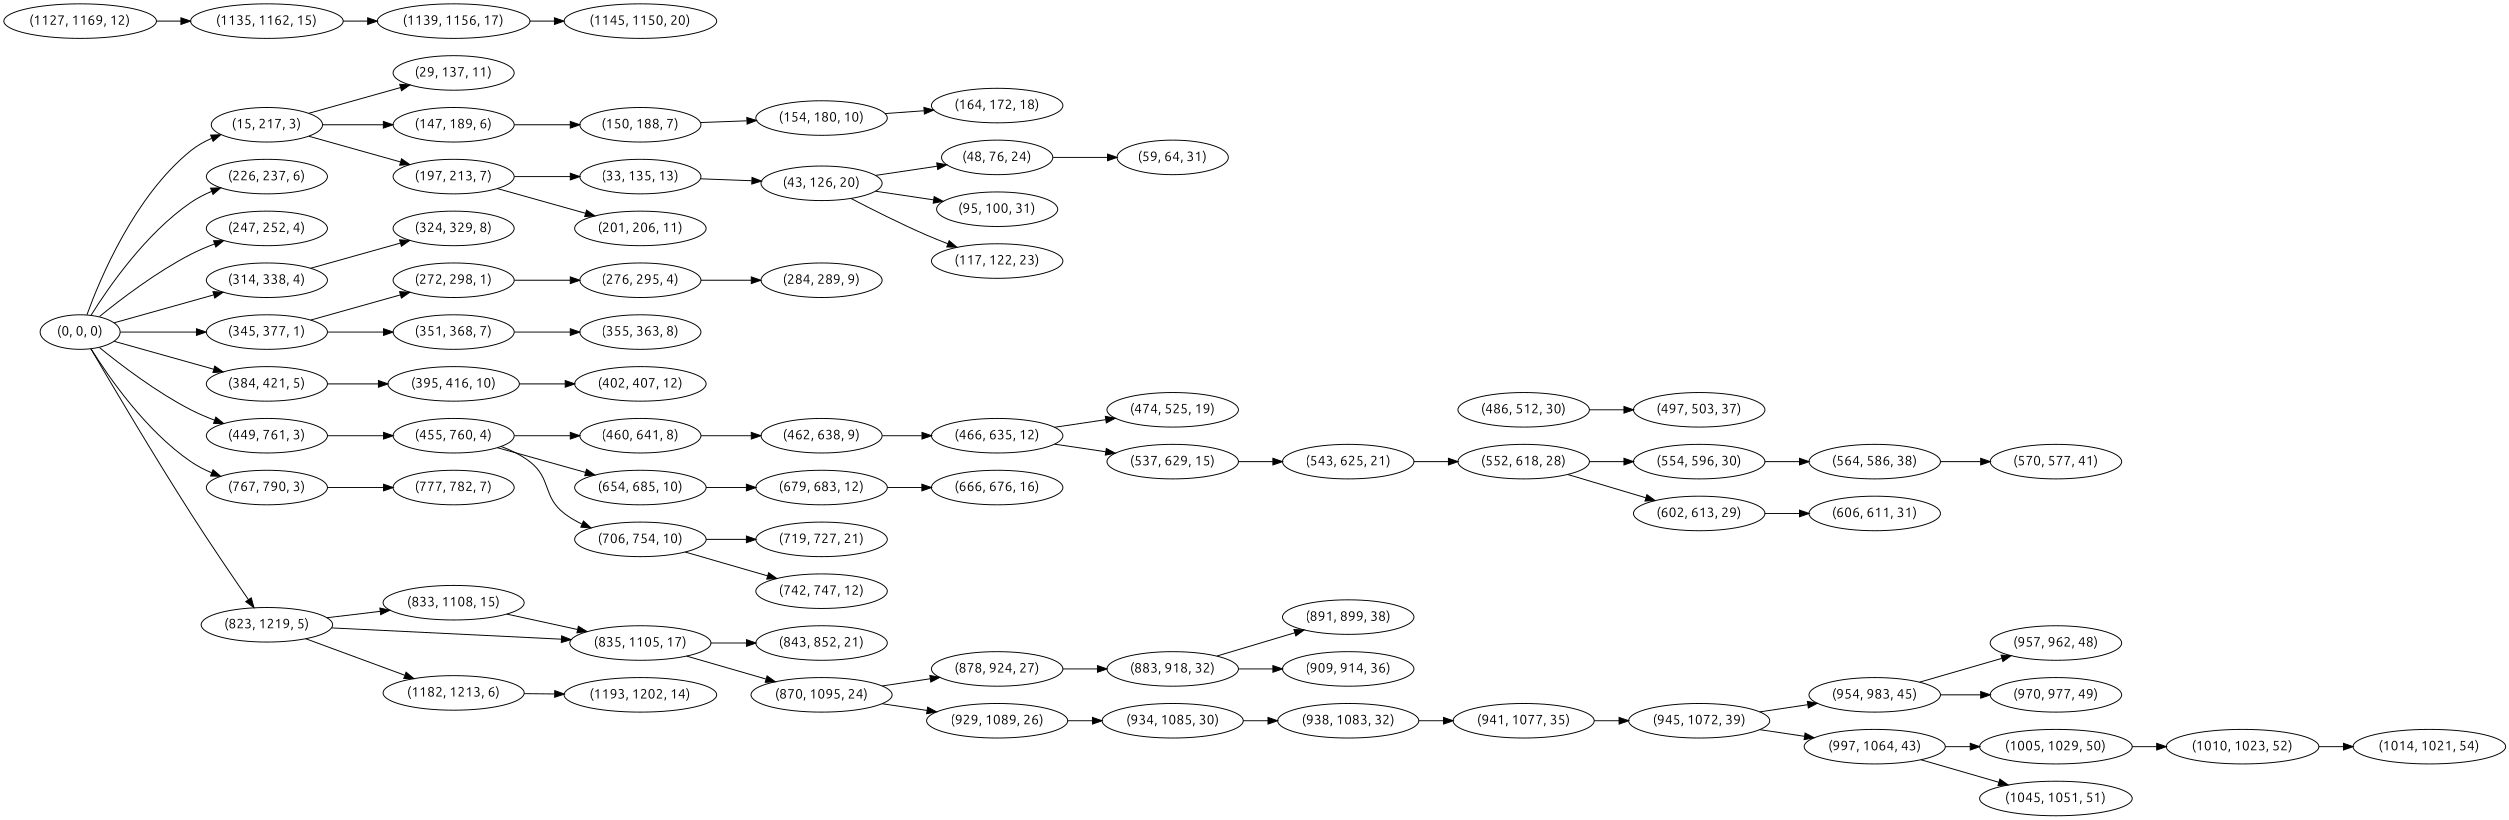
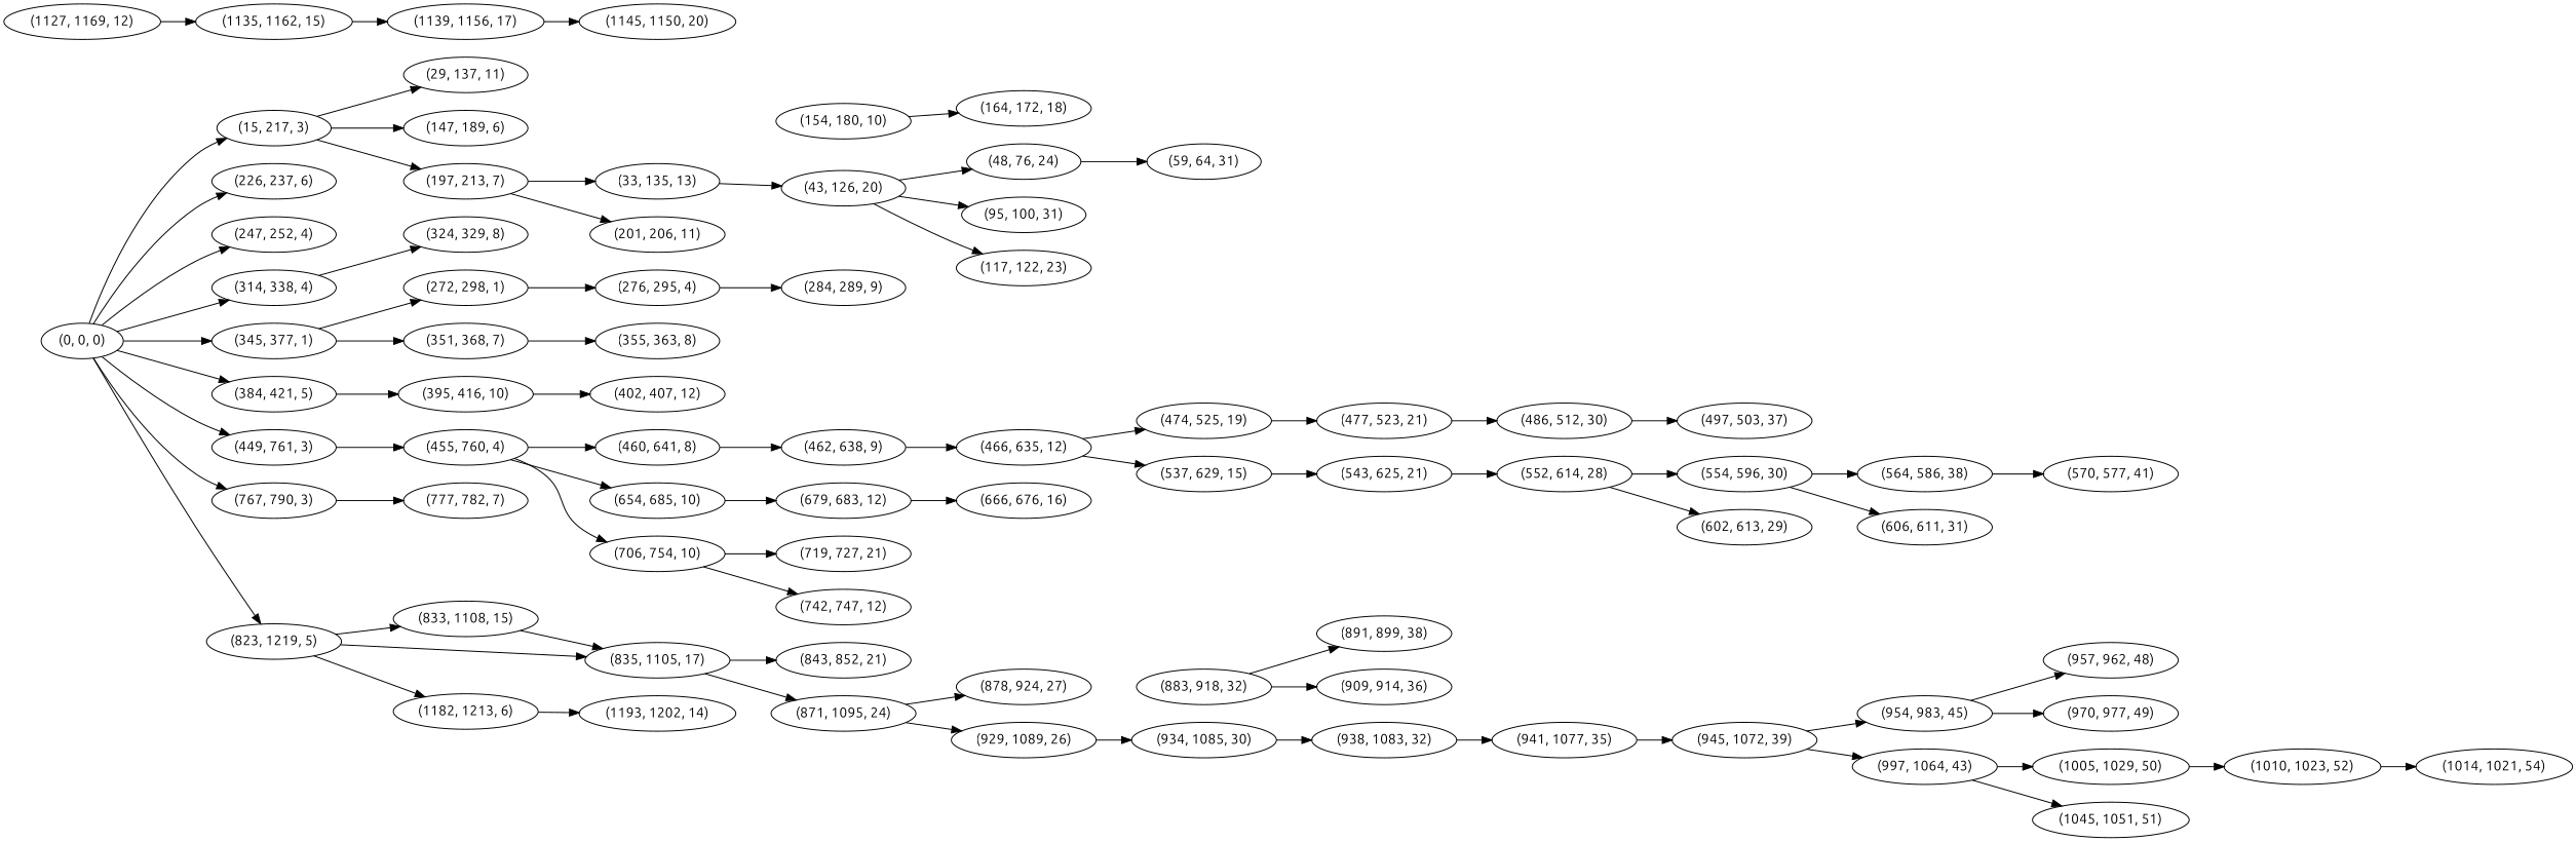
  digraph {
    fontname=Ubuntu
    rankdir=LR
    node [fontname=Ubuntu]
    edge [fontname=Ubuntu]
    "(0, 0, 0)"
    "(15, 217, 3)"
    "(226, 237, 6)"
    "(247, 252, 4)"
    "(314, 338, 4)"
    "(345, 377, 1)"
    "(384, 421, 5)"
    "(449, 761, 3)"
    "(767, 790, 3)"
    "(823, 1219, 5)"
    "(29, 137, 11)"
    "(147, 189, 6)"
    "(197, 213, 7)"
    "(272, 298, 1)"
    "(276, 295, 4)"
    "(324, 329, 8)"
    "(351, 368, 7)"
    "(395, 416, 10)"
    "(455, 760, 4)"
    "(777, 782, 7)"
    "(833, 1108, 15)"
    "(1182, 1213, 6)"
    "(835, 1105, 17)"
-   "(150, 188, 7)"
    "(33, 135, 13)"
    "(201, 206, 11)"
    "(43, 126, 20)"
    "(48, 76, 24)"
    "(95, 100, 31)"
    "(117, 122, 23)"
    "(59, 64, 31)"
    "(154, 180, 10)"
    "(164, 172, 18)"
    "(284, 289, 9)"
    "(355, 363, 8)"
    "(402, 407, 12)"
    "(460, 641, 8)"
    "(654, 685, 10)"
    "(706, 754, 10)"
    "(462, 638, 9)"
    n41 [label="(679, 683, 12)"]
    "(719, 727, 21)"
    "(742, 747, 12)"
    "(466, 635, 12)"
    "(474, 525, 19)"
    "(537, 629, 15)"
+   "(477, 523, 21)"
    n48 [label="(543, 625, 21)"]
    "(486, 512, 30)"
    "(497, 503, 37)"
-   "(552, 614, 28)" [label="(552, 618, 28)"]
+   "(552, 614, 28)"
    "(554, 596, 30)"
    "(602, 613, 29)"
    "(564, 586, 38)"
    "(606, 611, 31)"
    "(570, 577, 41)"
    "(666, 676, 16)"
    "(1127, 1169, 12)"
    "(1135, 1162, 15)"
    "(1193, 1202, 14)"
    "(843, 852, 21)"
-   "(870, 1095, 24)"
+   "(870, 1095, 24)" [label="(871, 1095, 24)"]
    "(878, 924, 27)"
    "(929, 1089, 26)"
    "(883, 918, 32)"
    "(934, 1085, 30)"
    "(891, 899, 38)"
    "(909, 914, 36)"
    "(938, 1083, 32)"
    "(941, 1077, 35)"
    "(945, 1072, 39)"
    "(954, 983, 45)"
    "(997, 1064, 43)"
    "(957, 962, 48)"
    "(970, 977, 49)"
    "(1005, 1029, 50)"
    "(1045, 1051, 51)"
    "(1010, 1023, 52)"
    "(1014, 1021, 54)"
    "(1139, 1156, 17)"
    "(1145, 1150, 20)"
    "(0, 0, 0)" -> "(15, 217, 3)"
    "(0, 0, 0)" -> "(226, 237, 6)"
    "(0, 0, 0)" -> "(247, 252, 4)"
    "(0, 0, 0)" -> "(314, 338, 4)"
    "(0, 0, 0)" -> "(345, 377, 1)"
    "(0, 0, 0)" -> "(384, 421, 5)"
    "(0, 0, 0)" -> "(449, 761, 3)"
    "(0, 0, 0)" -> "(767, 790, 3)"
    "(0, 0, 0)" -> "(823, 1219, 5)"
    "(15, 217, 3)" -> "(29, 137, 11)"
    "(15, 217, 3)" -> "(147, 189, 6)"
    "(15, 217, 3)" -> "(197, 213, 7)"
    "(314, 338, 4)" -> "(324, 329, 8)"
    "(345, 377, 1)" -> "(272, 298, 1)"
    "(345, 377, 1)" -> "(351, 368, 7)"
    "(384, 421, 5)" -> "(395, 416, 10)"
    "(449, 761, 3)" -> "(455, 760, 4)"
    "(767, 790, 3)" -> "(777, 782, 7)"
    "(823, 1219, 5)" -> "(833, 1108, 15)"
    "(823, 1219, 5)" -> "(1182, 1213, 6)"
    "(823, 1219, 5)" -> "(835, 1105, 17)"
-   "(147, 189, 6)" -> "(150, 188, 7)"
    "(197, 213, 7)" -> "(33, 135, 13)"
    "(197, 213, 7)" -> "(201, 206, 11)"
    "(272, 298, 1)" -> "(276, 295, 4)"
    "(276, 295, 4)" -> "(284, 289, 9)"
    "(351, 368, 7)" -> "(355, 363, 8)"
    "(395, 416, 10)" -> "(402, 407, 12)"
    "(455, 760, 4)" -> "(460, 641, 8)"
    "(455, 760, 4)" -> "(654, 685, 10)"
    "(455, 760, 4)" -> "(706, 754, 10)"
    "(833, 1108, 15)" -> "(835, 1105, 17)"
    "(1182, 1213, 6)" -> "(1193, 1202, 14)"
    "(835, 1105, 17)" -> "(843, 852, 21)"
    "(835, 1105, 17)" -> "(870, 1095, 24)"
-   "(150, 188, 7)" -> "(154, 180, 10)"
    "(33, 135, 13)" -> "(43, 126, 20)"
    "(43, 126, 20)" -> "(48, 76, 24)"
    "(43, 126, 20)" -> "(95, 100, 31)"
    "(43, 126, 20)" -> "(117, 122, 23)"
    "(48, 76, 24)" -> "(59, 64, 31)"
    "(154, 180, 10)" -> "(164, 172, 18)"
    "(460, 641, 8)" -> "(462, 638, 9)"
    "(654, 685, 10)" -> n41
    "(706, 754, 10)" -> "(719, 727, 21)"
    "(706, 754, 10)" -> "(742, 747, 12)"
    "(462, 638, 9)" -> "(466, 635, 12)"
    n41 -> "(666, 676, 16)"
    "(466, 635, 12)" -> "(474, 525, 19)"
    "(466, 635, 12)" -> "(537, 629, 15)"
+   "(474, 525, 19)" -> "(477, 523, 21)"
    "(537, 629, 15)" -> n48
+   "(477, 523, 21)" -> "(486, 512, 30)"
    n48 -> "(552, 614, 28)"
    "(486, 512, 30)" -> "(497, 503, 37)"
    "(552, 614, 28)" -> "(554, 596, 30)"
    "(552, 614, 28)" -> "(602, 613, 29)"
    "(554, 596, 30)" -> "(564, 586, 38)"
-   "(602, 613, 29)" -> "(606, 611, 31)"
+   "(554, 596, 30)" -> "(606, 611, 31)"
    "(564, 586, 38)" -> "(570, 577, 41)"
    "(1127, 1169, 12)" -> "(1135, 1162, 15)"
    "(1135, 1162, 15)" -> "(1139, 1156, 17)"
    "(870, 1095, 24)" -> "(878, 924, 27)"
    "(870, 1095, 24)" -> "(929, 1089, 26)"
-   "(878, 924, 27)" -> "(883, 918, 32)"
    "(929, 1089, 26)" -> "(934, 1085, 30)"
    "(883, 918, 32)" -> "(891, 899, 38)"
    "(883, 918, 32)" -> "(909, 914, 36)"
    "(934, 1085, 30)" -> "(938, 1083, 32)"
    "(938, 1083, 32)" -> "(941, 1077, 35)"
    "(941, 1077, 35)" -> "(945, 1072, 39)"
    "(945, 1072, 39)" -> "(954, 983, 45)"
    "(945, 1072, 39)" -> "(997, 1064, 43)"
    "(954, 983, 45)" -> "(957, 962, 48)"
    "(954, 983, 45)" -> "(970, 977, 49)"
    "(997, 1064, 43)" -> "(1005, 1029, 50)"
    "(997, 1064, 43)" -> "(1045, 1051, 51)"
    "(1005, 1029, 50)" -> "(1010, 1023, 52)"
    "(1010, 1023, 52)" -> "(1014, 1021, 54)"
    "(1139, 1156, 17)" -> "(1145, 1150, 20)"
  }
